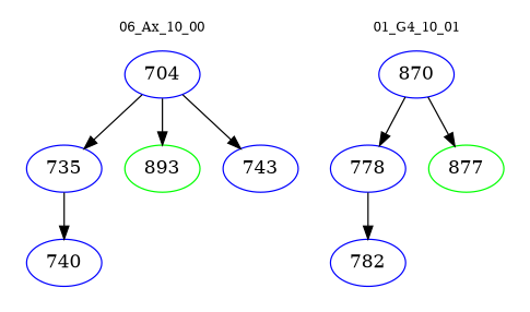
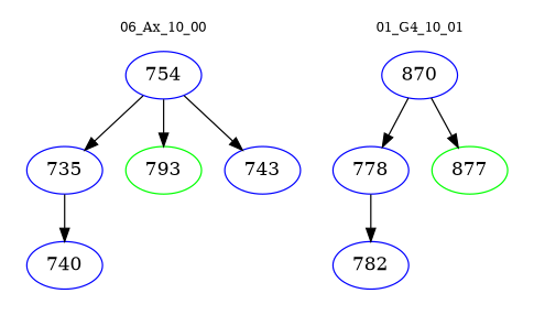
  digraph {
    node [color=blue]
    edge [color=black]
-   n1 [label=704]
+   n1 [label=754]
    n2 [label=735]
-   n3 [color=green label=893]
+   n3 [color=green label=793]
    n4 [label=743]
    n5 [label=740]
    n6 [label=870]
    n7 [label=778]
    n8 [color=green label=877]
    n9 [label=782]
    subgraph cluster_1 {
      color=white
      fontsize=10
      label="06_Ax_10_00"
      n1
      n2
      n3
      n4
      n5
    }
    subgraph cluster_2 {
      color=white
      fontsize=10
      label="01_G4_10_01"
      n6
      n7
      n8
      n9
    }
    n1 -> n2
    n1 -> n3
    n1 -> n4
    n2 -> n5
    n6 -> n7
    n6 -> n8
    n7 -> n9
  }
